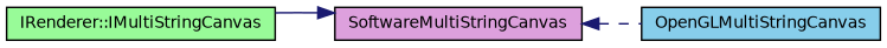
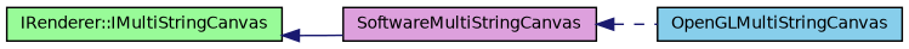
  digraph {
    rankdir=LR
    node [color=black fontname=Helvetica fontsize=10 shape=record style=filled]
    edge [color=midnightblue dir=back fontname=Helvetica fontsize=10 labelfontname=Helvetica labelfontsize=10]
    n1 [fillcolor=palegreen height=0.2 label="IRenderer::IMultiStringCanvas" width=0.4]
    n2 [fillcolor=plum height=0.2 label=SoftwareMultiStringCanvas width=0.4]
    n3 [fillcolor=skyblue height=0.2 label=OpenGLMultiStringCanvas width=0.4]
-   n2 -> n1 [style=solid]
+   n1 -> n2 [style=solid]
    n2 -> n3 [style=dashed]
  }
